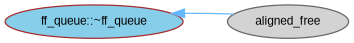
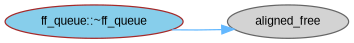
  digraph {
    rankdir=LR
    fontname="Liberation Sans"
    node [fontname="Liberation Sans" fontsize=10 shape=ellipse style=filled]
    n1 [color=brown fillcolor=skyblue fontcolor=black height=0.2 label="ff_queue::~ff_queue" width=0.4]
    n2 [color=gray40 fillcolor=lightgrey height=0.2 label=aligned_free width=0.4]
-   n2 -> n1 [color=steelblue1 fontname="Liberation Sans" fontsize=10 labelfontname=Helvetica labelfontsize=10 style=solid]
+   n1 -> n2 [color=steelblue1 fontname="Liberation Sans" fontsize=10 labelfontname=Helvetica labelfontsize=10 style=solid]
  }
